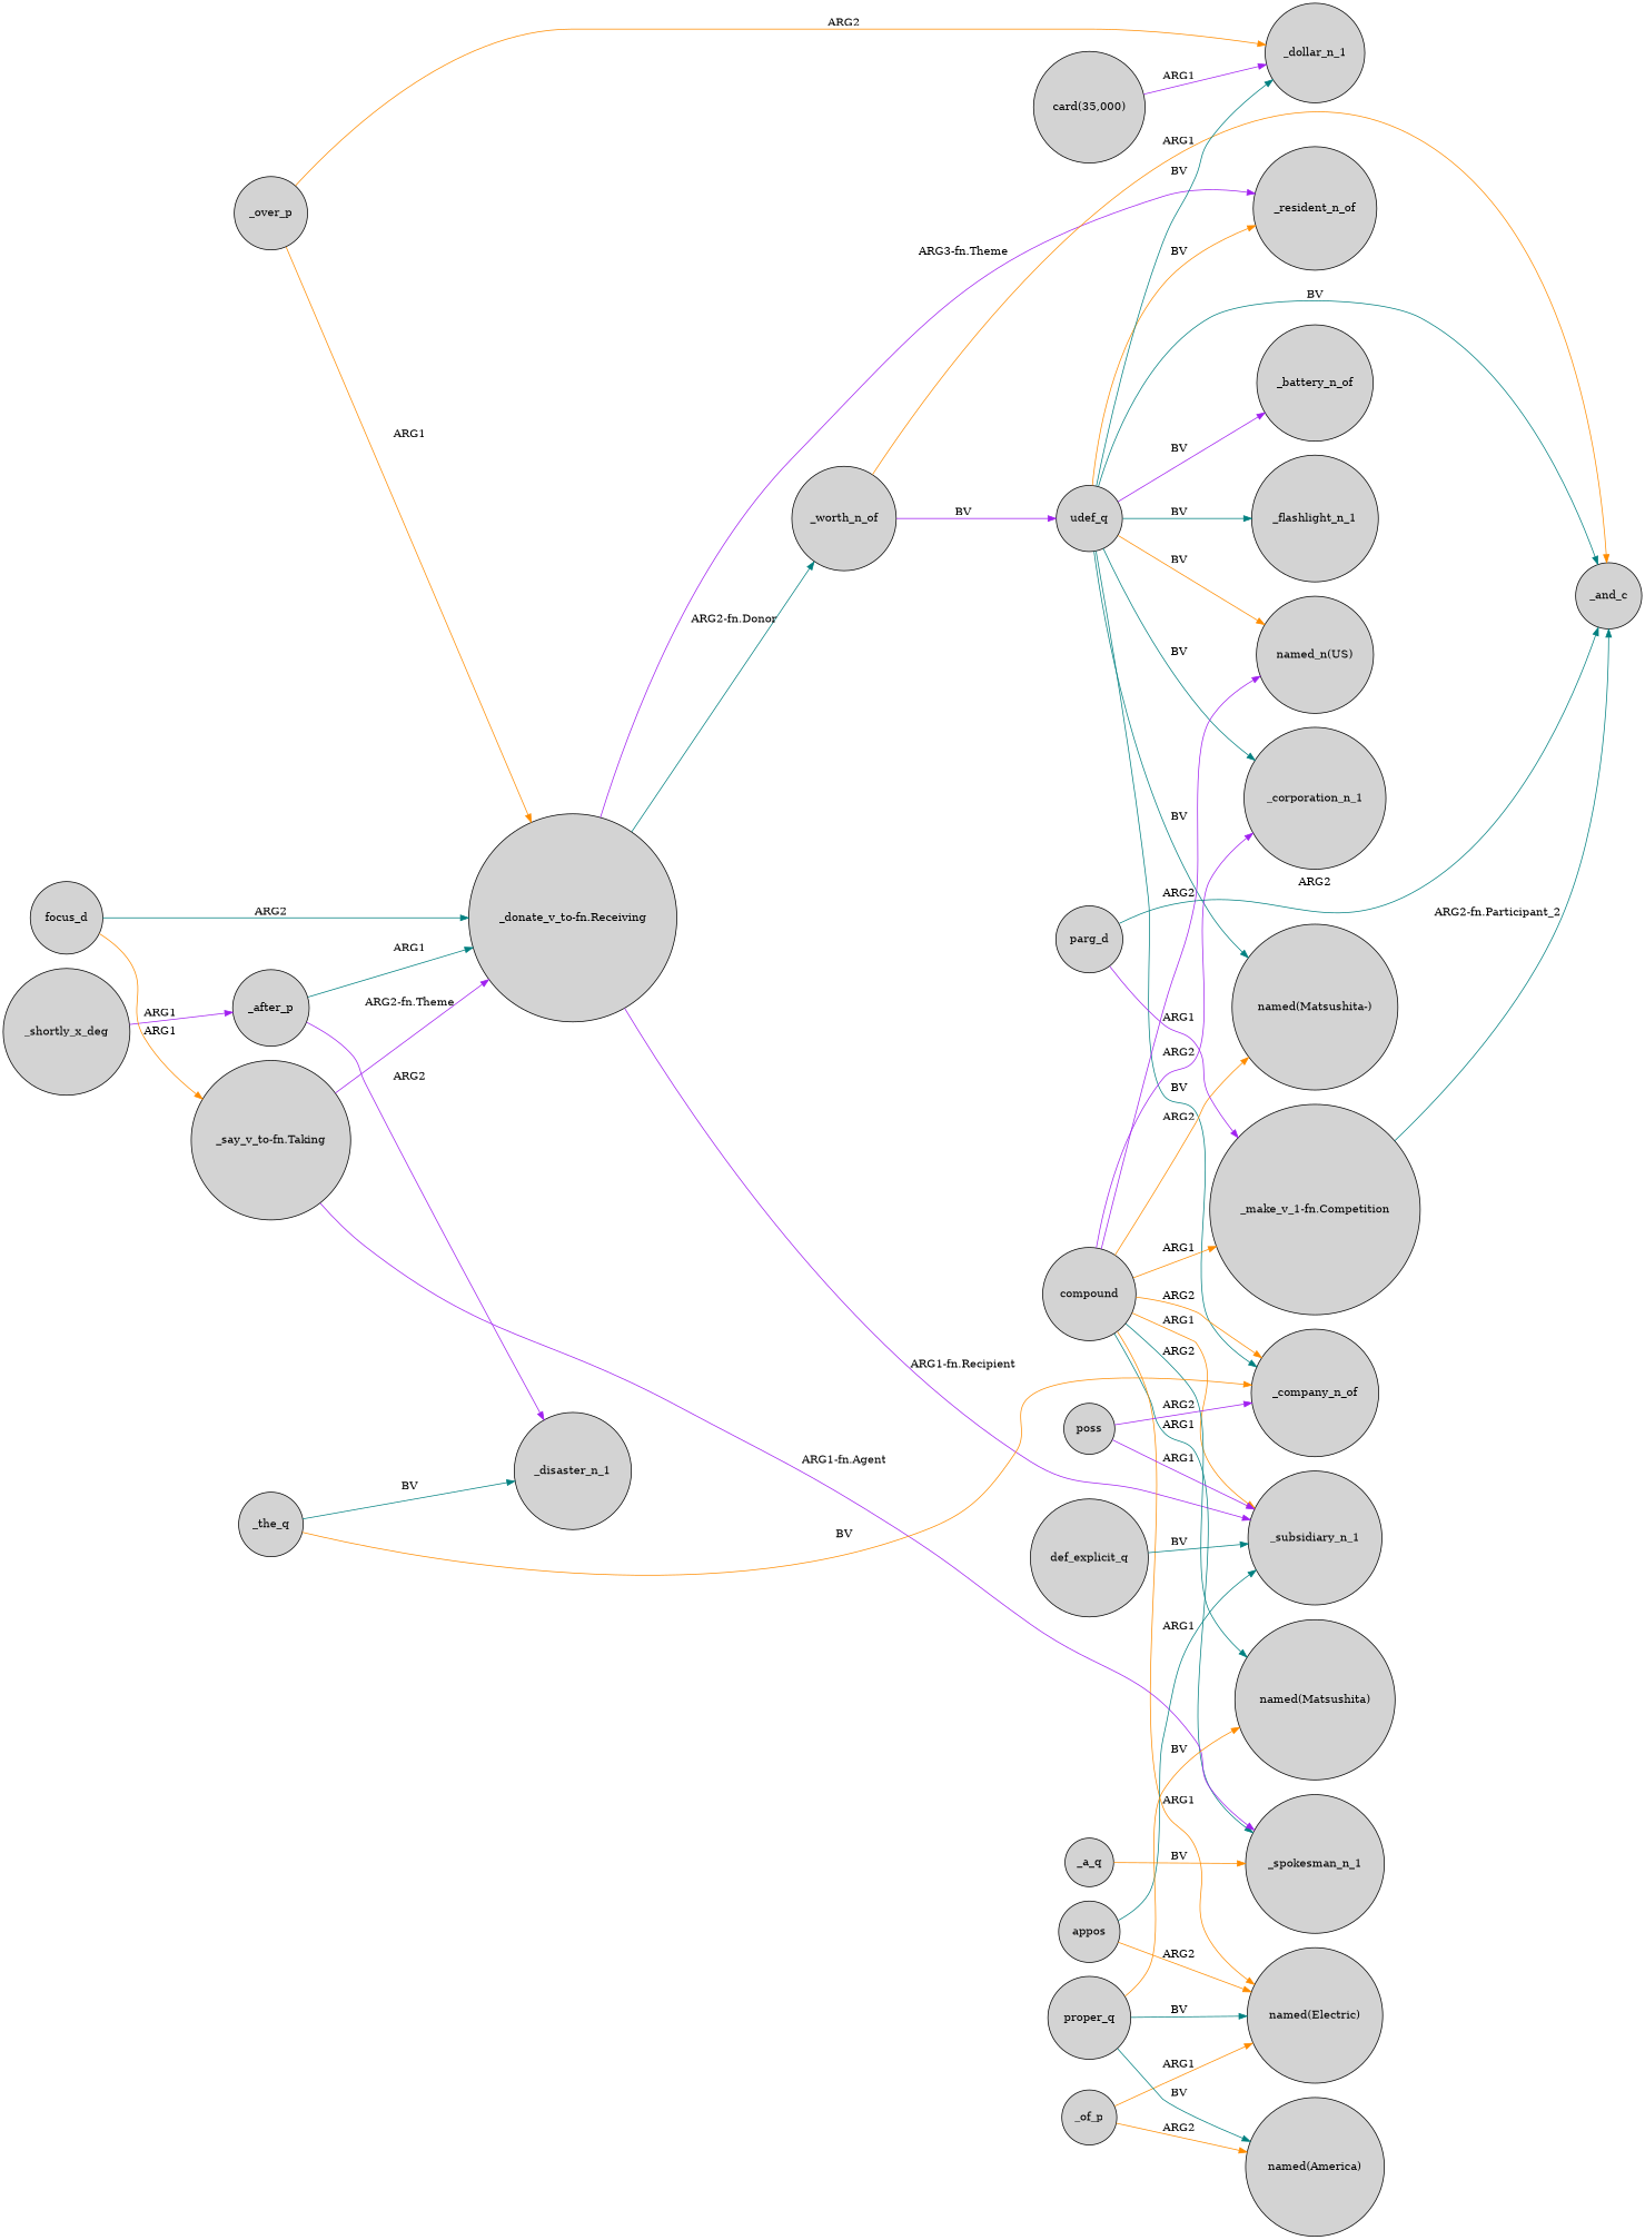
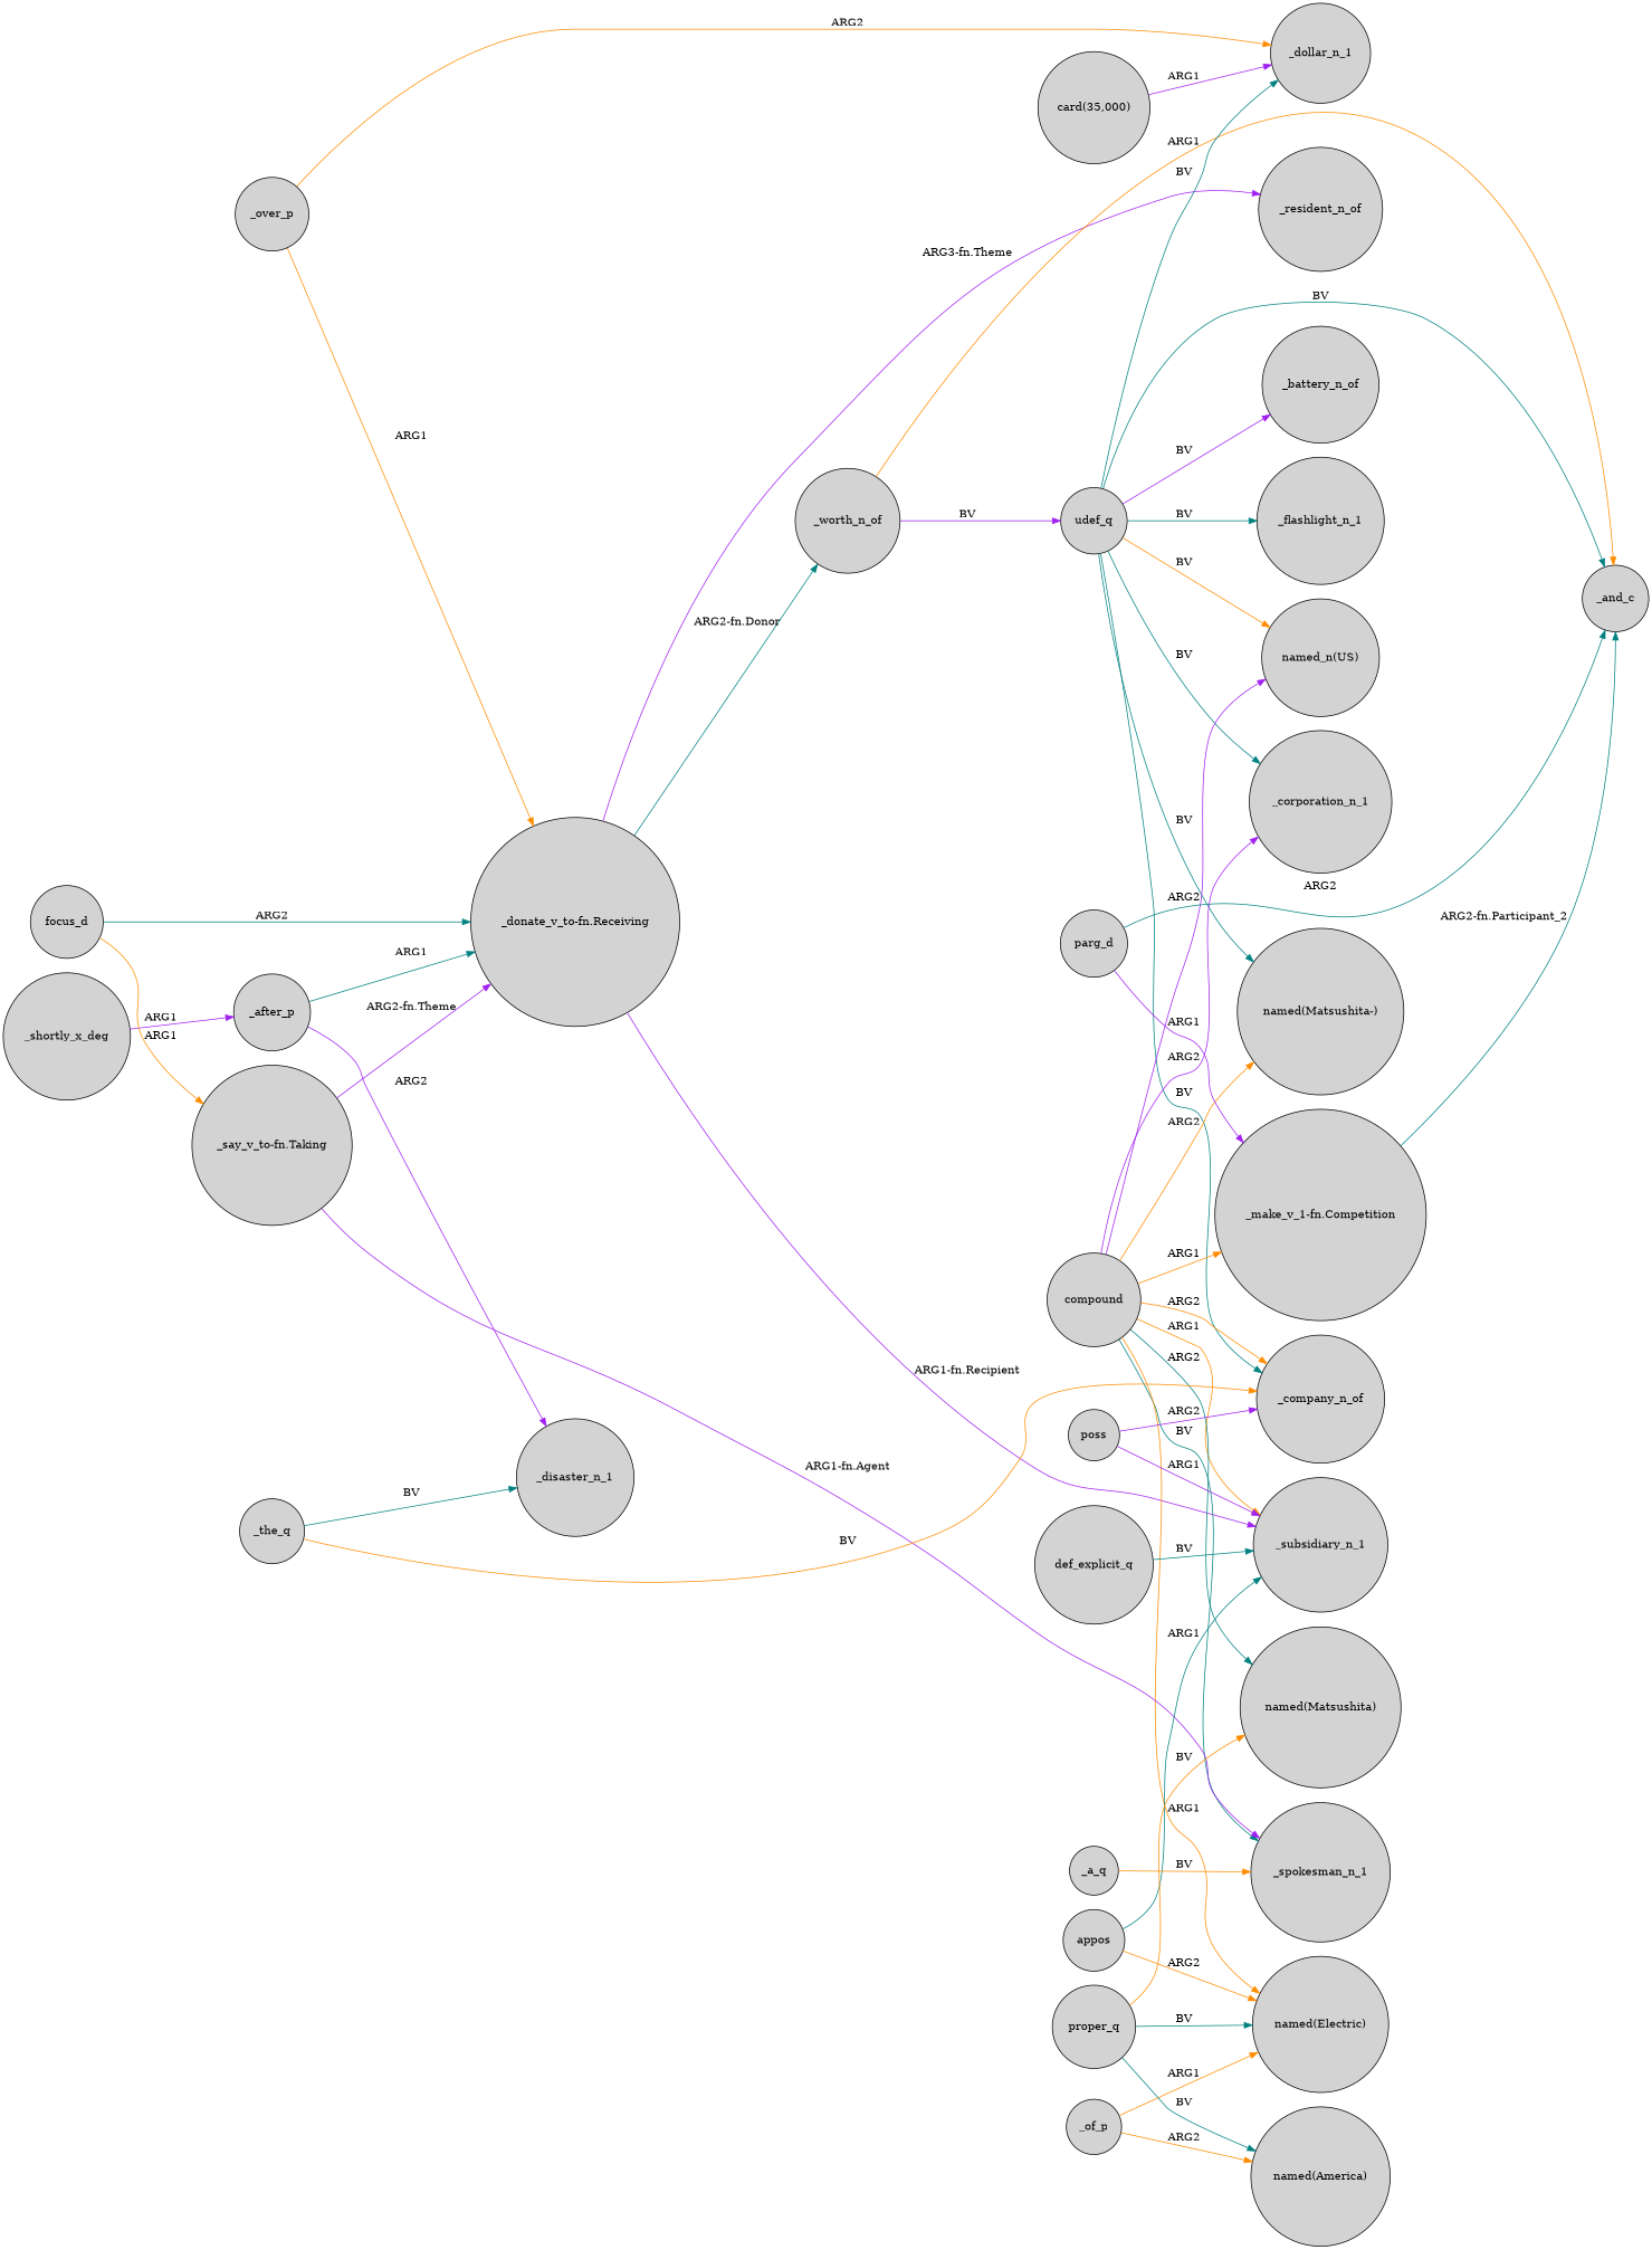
  digraph {
    rankdir=LR
    node [shape=circle style=filled]
    edge [color=teal]
    _shortly_x_deg
    _after_p
    "_donate_v_to-fn.Receiving"
    _disaster_n_1
    _resident_n_of
    _worth_n_of
    _subsidiary_n_1
    udef_q
    _and_c
    _dollar_n_1
    _company_n_of
    _flashlight_n_1
    "named(Matsushita-)"
    _corporation_n_1
    _battery_n_of
    "named_n(US)"
    "_make_v_1-fn.Competition"
    "card(35,000)"
    compound
    _spokesman_n_1
    "named(Matsushita)"
    "named(Electric)"
    _over_p
    focus_d
    "_say_v_to-fn.Taking"
    parg_d
    _of_p
    "named(America)"
    appos
    proper_q
    poss
    def_explicit_q
    _the_q
    _a_q
    _shortly_x_deg -> _after_p [color=purple label=ARG1]
    _after_p -> "_donate_v_to-fn.Receiving" [label=ARG1]
    _after_p -> _disaster_n_1 [color=purple label=ARG2]
    "_donate_v_to-fn.Receiving" -> _resident_n_of [color=purple label="ARG3-fn.Theme"]
    "_donate_v_to-fn.Receiving" -> _worth_n_of [label="ARG2-fn.Donor"]
    "_donate_v_to-fn.Receiving" -> _subsidiary_n_1 [color=purple label="ARG1-fn.Recipient"]
    _worth_n_of -> udef_q [color=purple label=BV]
    _worth_n_of -> _and_c [color=darkorange label=ARG1]
-   udef_q -> _resident_n_of [color=darkorange label=BV]
    udef_q -> _and_c [label=BV]
    udef_q -> _dollar_n_1 [label=BV]
    udef_q -> _company_n_of [label=BV]
    udef_q -> _flashlight_n_1 [label=BV]
    udef_q -> "named(Matsushita-)" [label=BV]
    udef_q -> _corporation_n_1 [label=BV]
    udef_q -> _battery_n_of [color=purple label=BV]
    udef_q -> "named_n(US)" [color=darkorange label=BV]
    "_make_v_1-fn.Competition" -> _and_c [label="ARG2-fn.Participant_2"]
    "card(35,000)" -> _dollar_n_1 [color=purple label=ARG1]
    compound -> _subsidiary_n_1 [color=darkorange label=ARG1]
    compound -> _company_n_of [color=darkorange label=ARG2]
    compound -> "named(Matsushita-)" [color=darkorange label=ARG2]
    compound -> _corporation_n_1 [color=purple label=ARG2]
    compound -> "named_n(US)" [color=purple label=ARG2]
    compound -> "_make_v_1-fn.Competition" [color=darkorange label=ARG1]
-   compound -> _spokesman_n_1 [label=ARG1]
+   compound -> _spokesman_n_1 [label=BV]
    compound -> "named(Matsushita)" [label=ARG2]
    compound -> "named(Electric)" [color=darkorange label=ARG1]
    _over_p -> "_donate_v_to-fn.Receiving" [color=darkorange label=ARG1]
    _over_p -> _dollar_n_1 [color=darkorange label=ARG2]
    focus_d -> "_donate_v_to-fn.Receiving" [label=ARG2]
    focus_d -> "_say_v_to-fn.Taking" [color=darkorange label=ARG1]
    "_say_v_to-fn.Taking" -> "_donate_v_to-fn.Receiving" [color=purple label="ARG2-fn.Theme"]
    "_say_v_to-fn.Taking" -> _spokesman_n_1 [color=purple label="ARG1-fn.Agent"]
    parg_d -> _and_c [label=ARG2]
    parg_d -> "_make_v_1-fn.Competition" [color=purple label=ARG1]
    _of_p -> "named(Electric)" [color=darkorange label=ARG1]
    _of_p -> "named(America)" [color=darkorange label=ARG2]
    appos -> _subsidiary_n_1 [label=ARG1]
    appos -> "named(Electric)" [color=darkorange label=ARG2]
    proper_q -> "named(Matsushita)" [color=darkorange label=BV]
    proper_q -> "named(Electric)" [label=BV]
    proper_q -> "named(America)" [label=BV]
    poss -> _subsidiary_n_1 [color=purple label=ARG1]
    poss -> _company_n_of [color=purple label=ARG2]
    def_explicit_q -> _subsidiary_n_1 [label=BV]
    _the_q -> _disaster_n_1 [label=BV]
    _the_q -> _company_n_of [color=darkorange label=BV]
    _a_q -> _spokesman_n_1 [color=darkorange label=BV]
  }
